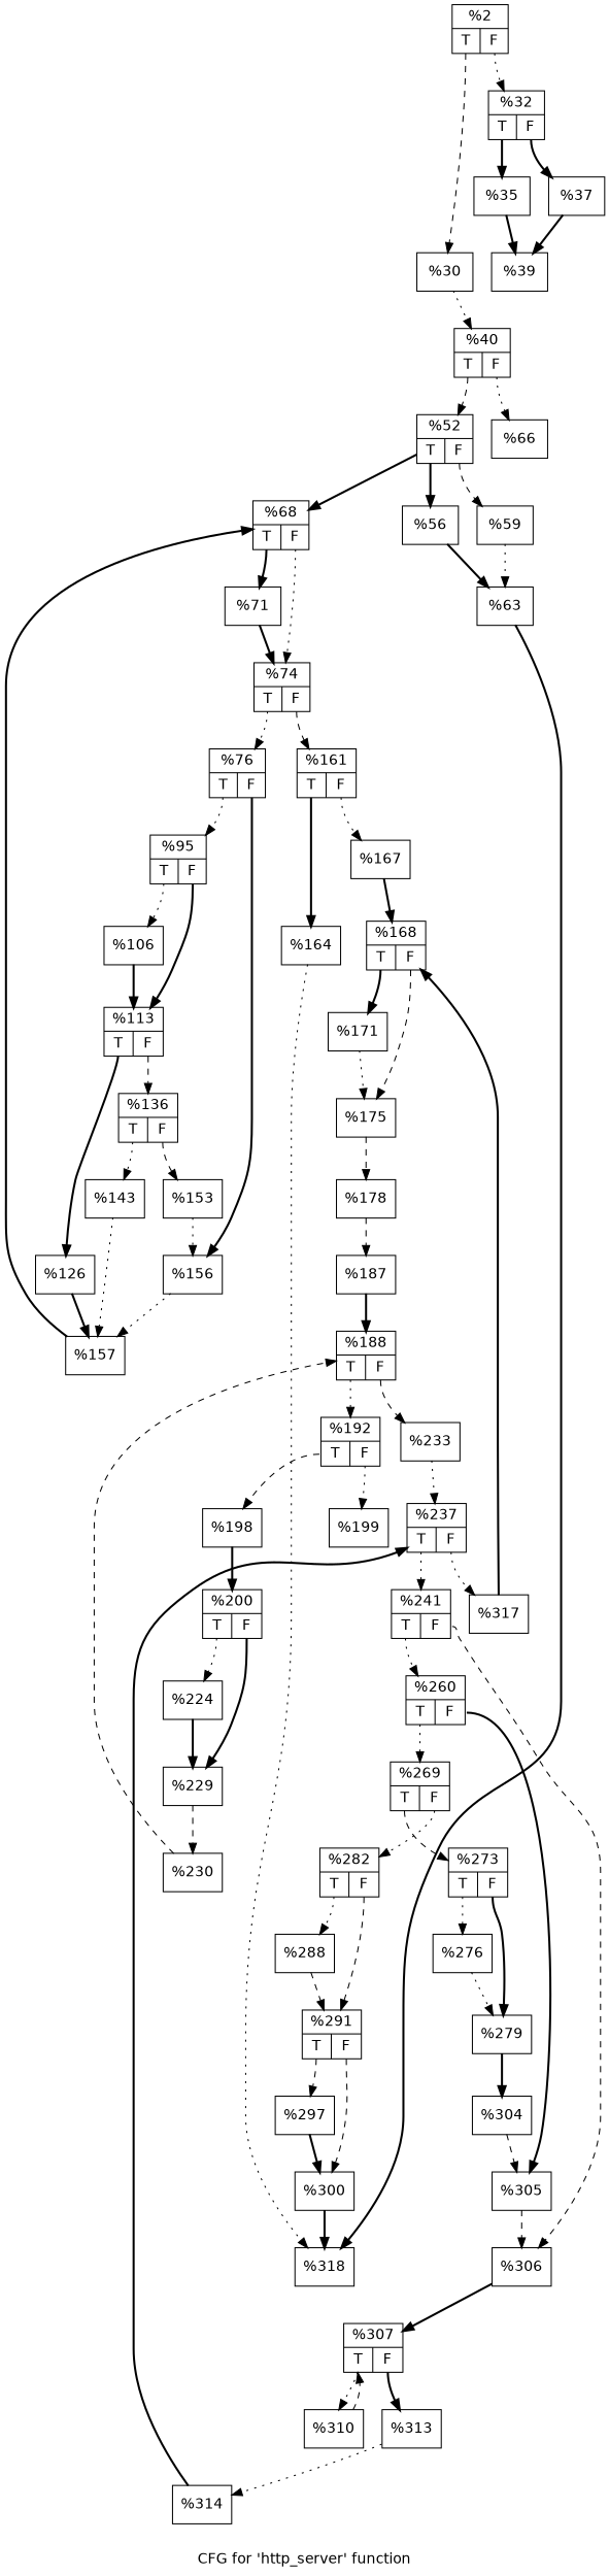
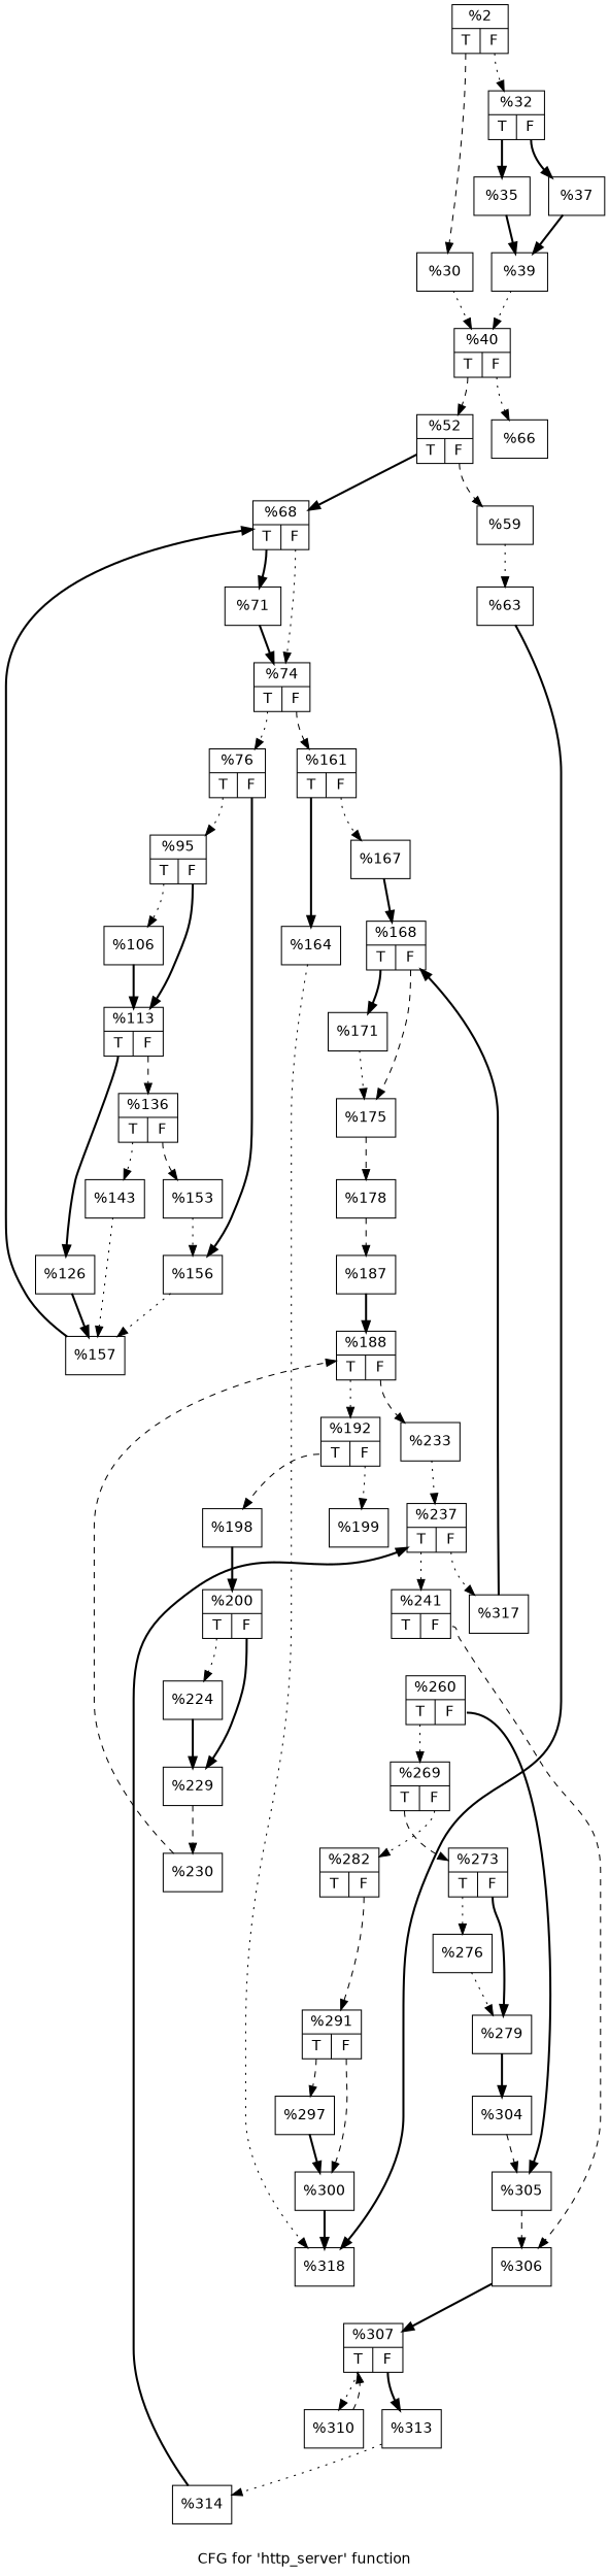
  digraph {
    fontname="DejaVu Sans"
    label="CFG for 'http_server' function"
    node [fontname="DejaVu Sans" shape=record]
    edge [fontname="DejaVu Sans" style=bold]
    n1 [label="{%2|{<s0>T|<s1>F}}"]
    n2 [label="{%30}"]
    n3 [label="{%32|{<s0>T|<s1>F}}"]
    n4 [label="{%40|{<s0>T|<s1>F}}"]
    n5 [label="{%35}"]
    n6 [label="{%37}"]
    n7 [label="{%52|{<s0>T|<s1>F}}"]
    n8 [label="{%66}"]
    n9 [label="{%39}"]
-   n10 [label="{%56}"]
    n11 [label="{%59}"]
    n12 [label="{%68|{<s0>T|<s1>F}}"]
    n13 [label="{%63}"]
    n14 [label="{%71}"]
    n15 [label="{%74|{<s0>T|<s1>F}}"]
    n16 [label="{%318}"]
    n17 [label="{%76|{<s0>T|<s1>F}}"]
    n18 [label="{%161|{<s0>T|<s1>F}}"]
    n19 [label="{%95|{<s0>T|<s1>F}}"]
    n20 [label="{%156}"]
    n21 [label="{%164}"]
    n22 [label="{%167}"]
    n23 [label="{%106}"]
    n24 [label="{%113|{<s0>T|<s1>F}}"]
    n25 [label="{%157}"]
    n26 [label="{%168|{<s0>T|<s1>F}}"]
    n27 [label="{%126}"]
    n28 [label="{%136|{<s0>T|<s1>F}}"]
    n29 [label="{%143}"]
    n30 [label="{%153}"]
    n31 [label="{%171}"]
    n32 [label="{%175}"]
    n33 [label="{%178}"]
    n34 [label="{%187}"]
    n35 [label="{%188|{<s0>T|<s1>F}}"]
    n36 [label="{%192|{<s0>T|<s1>F}}"]
    n37 [label="{%233}"]
    n38 [label="{%198}"]
    n39 [label="{%199}"]
    n40 [label="{%237|{<s0>T|<s1>F}}"]
    n41 [label="{%200|{<s0>T|<s1>F}}"]
    n42 [label="{%241|{<s0>T|<s1>F}}"]
    n43 [label="{%317}"]
    n44 [label="{%224}"]
    n45 [label="{%229}"]
    n46 [label="{%230}"]
    n47 [label="{%260|{<s0>T|<s1>F}}"]
    n48 [label="{%306}"]
    n49 [label="{%269|{<s0>T|<s1>F}}"]
    n50 [label="{%305}"]
    n51 [label="{%307|{<s0>T|<s1>F}}"]
    n52 [label="{%273|{<s0>T|<s1>F}}"]
    n53 [label="{%282|{<s0>T|<s1>F}}"]
    n54 [label="{%310}"]
    n55 [label="{%313}"]
    n56 [label="{%276}"]
    n57 [label="{%279}"]
-   n58 [label="{%288}"]
    n59 [label="{%291|{<s0>T|<s1>F}}"]
    n60 [label="{%304}"]
    n61 [label="{%297}"]
    n62 [label="{%300}"]
    n63 [label="{%314}"]
    n1 -> n2 [style=dashed tailport=s0]
    n1 -> n3 [style=dotted tailport=s1]
    n2 -> n4 [style=dotted]
    n3 -> n5 [tailport=s0]
    n3 -> n6 [tailport=s1]
    n4 -> n7 [style=dashed tailport=s0]
    n4 -> n8 [style=dotted tailport=s1]
    n5 -> n9
    n6 -> n9
-   n7 -> n10 [tailport=s0]
    n7 -> n11 [style=dashed tailport=s1]
    n7 -> n12
-   n10 -> n13
+   n9 -> n4 [style=dotted]
    n11 -> n13 [style=dotted]
    n12 -> n14 [tailport=s0]
    n12 -> n15 [style=dotted tailport=s1]
    n13 -> n16
    n14 -> n15
    n15 -> n17 [style=dotted tailport=s0]
    n15 -> n18 [style=dashed tailport=s1]
    n17 -> n19 [style=dotted tailport=s0]
    n17 -> n20 [tailport=s1]
    n18 -> n21 [tailport=s0]
    n18 -> n22 [style=dotted tailport=s1]
    n19 -> n23 [style=dotted tailport=s0]
    n19 -> n24 [tailport=s1]
    n20 -> n25 [style=dotted]
    n21 -> n16 [style=dotted]
    n22 -> n26
    n23 -> n24
    n24 -> n27 [tailport=s0]
    n24 -> n28 [style=dashed tailport=s1]
    n25 -> n12
    n26 -> n31 [tailport=s0]
    n26 -> n32 [style=dashed tailport=s1]
    n27 -> n25
    n28 -> n29 [style=dotted tailport=s0]
    n28 -> n30 [style=dashed tailport=s1]
    n29 -> n25 [style=dotted]
    n30 -> n20 [style=dotted]
    n31 -> n32 [style=dotted]
    n32 -> n33 [style=dashed]
    n33 -> n34 [style=dashed]
    n34 -> n35
    n35 -> n36 [style=dotted tailport=s0]
    n35 -> n37 [style=dashed tailport=s1]
    n36 -> n38 [style=dashed tailport=s0]
    n36 -> n39 [style=dotted tailport=s1]
    n37 -> n40 [style=dotted]
    n38 -> n41
    n40 -> n42 [style=dotted tailport=s0]
    n40 -> n43 [style=dotted tailport=s1]
    n41 -> n44 [style=dotted tailport=s0]
    n41 -> n45 [tailport=s1]
-   n42 -> n47 [style=dotted tailport=s0]
    n42 -> n48 [style=dashed tailport=s1]
    n43 -> n26
    n44 -> n45
    n45 -> n46 [style=dashed]
    n46 -> n35 [style=dashed]
    n47 -> n49 [style=dotted tailport=s0]
    n47 -> n50 [tailport=s1]
    n48 -> n51
    n49 -> n52 [style=dashed tailport=s0]
    n49 -> n53 [style=dotted tailport=s1]
    n50 -> n48 [style=dashed]
    n51 -> n54 [style=dotted tailport=s0]
    n51 -> n55 [tailport=s1]
    n52 -> n56 [style=dotted tailport=s0]
    n52 -> n57 [tailport=s1]
-   n53 -> n58 [style=dotted tailport=s0]
    n53 -> n59 [style=dashed tailport=s1]
    n54 -> n51 [style=dashed]
    n55 -> n63 [style=dotted]
    n56 -> n57 [style=dotted]
    n57 -> n60
-   n58 -> n59 [style=dashed]
    n59 -> n61 [style=dashed tailport=s0]
    n59 -> n62 [style=dashed tailport=s1]
    n60 -> n50 [style=dashed]
    n61 -> n62
    n62 -> n16
    n63 -> n40
  }
